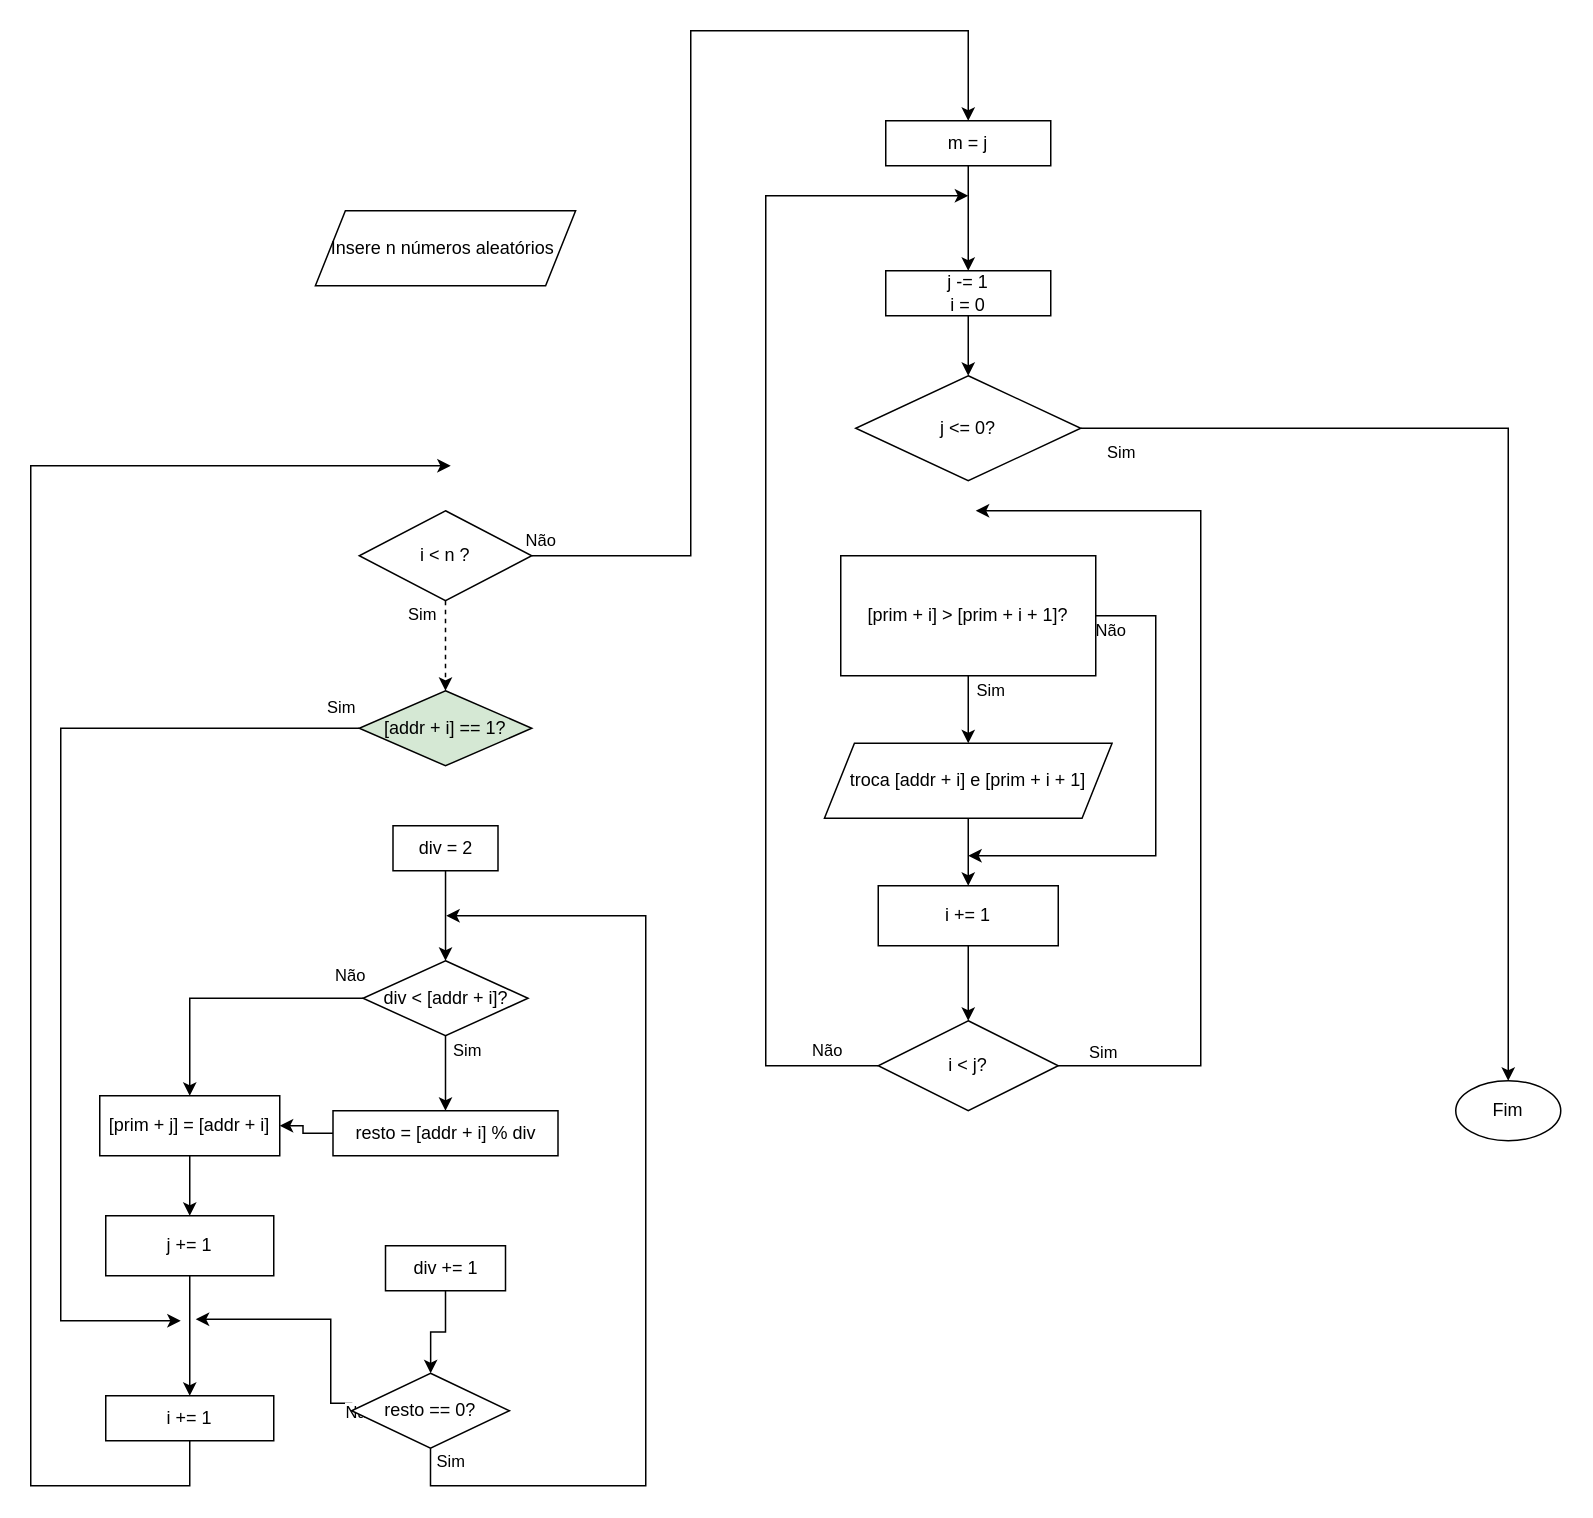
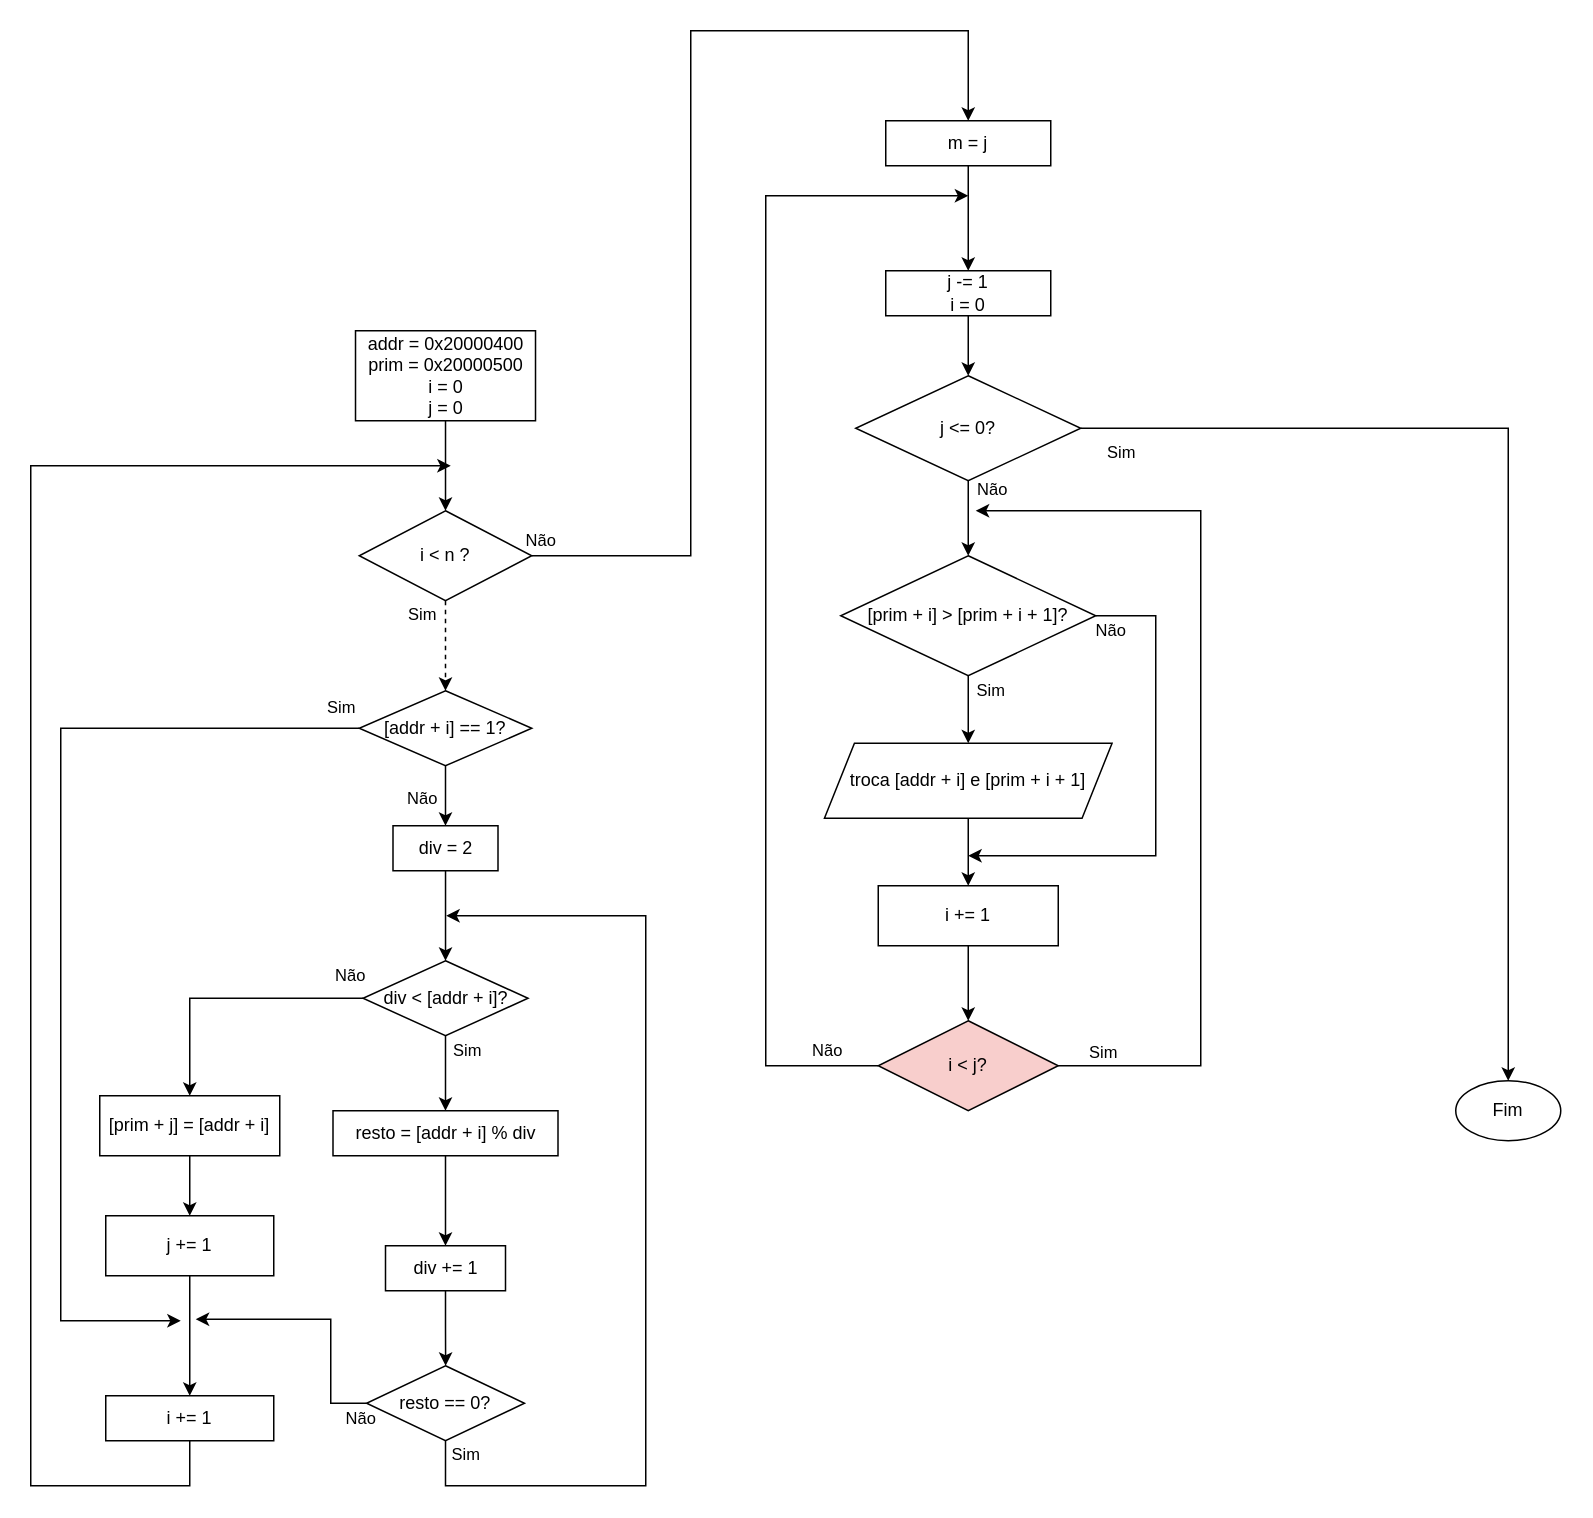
  <mxCell id="0" />
  <mxCell id="1" parent="0" />
+ <mxCell id="2" style="edgeStyle=orthogonalEdgeStyle;rounded=0;orthogonalLoop=1;jettySize=auto;html=1;entryX=0.5;entryY=0;entryDx=0;entryDy=0;" parent="1" source="6" target="12" edge="1"><mxGeometry relative="1" as="geometry" /></mxCell>
+ <mxCell id="3" value="Não" style="edgeLabel;html=1;align=center;verticalAlign=middle;resizable=0;points=[];" parent="2" vertex="1" connectable="0"><mxGeometry x="0.8" y="1" relative="1" as="geometry"><mxPoint x="-17" y="-15" as="offset" /></mxGeometry></mxCell>
  <mxCell id="4" style="edgeStyle=orthogonalEdgeStyle;rounded=0;orthogonalLoop=1;jettySize=auto;html=1;" parent="1" source="6" edge="1"><mxGeometry relative="1" as="geometry"><mxPoint x="120" y="880" as="targetPoint" /><Array as="points"><mxPoint x="40" y="485" /><mxPoint x="40" y="880" /><mxPoint x="120" y="880" /></Array></mxGeometry></mxCell>
  <mxCell id="5" value="Sim" style="edgeLabel;html=1;align=center;verticalAlign=middle;resizable=0;points=[];" parent="4" vertex="1" connectable="0"><mxGeometry x="-0.956" relative="1" as="geometry"><mxPoint x="2" y="-15" as="offset" /></mxGeometry></mxCell>
- <mxCell id="6" value="[addr + i] == 1?" style="rhombus;whiteSpace=wrap;html=1;fillColor=#d5e8d4;" parent="1" vertex="1"><mxGeometry x="239" y="460" width="115" height="50" as="geometry" /></mxCell>
+ <mxCell id="6" value="[addr + i] == 1?" style="rhombus;whiteSpace=wrap;html=1;" parent="1" vertex="1"><mxGeometry x="239" y="460" width="115" height="50" as="geometry" /></mxCell>
  <mxCell id="7" value="" style="edgeStyle=orthogonalEdgeStyle;rounded=0;orthogonalLoop=1;jettySize=auto;html=1;" edge="1" parent="1" source="8" target="56"><mxGeometry relative="1" as="geometry" /></mxCell>
  <mxCell id="8" value="[prim + j] = [addr + i]&lt;br&gt;" style="rounded=0;whiteSpace=wrap;html=1;" parent="1" vertex="1"><mxGeometry x="66" y="730" width="120" height="40" as="geometry" /></mxCell>
  <mxCell id="9" style="edgeStyle=orthogonalEdgeStyle;rounded=0;orthogonalLoop=1;jettySize=auto;html=1;" parent="1" source="10" edge="1"><mxGeometry relative="1" as="geometry"><mxPoint x="300" y="310" as="targetPoint" /><Array as="points"><mxPoint x="126" y="990" /><mxPoint x="20" y="990" /><mxPoint x="20" y="310" /></Array></mxGeometry></mxCell>
  <mxCell id="10" value="i += 1" style="rounded=0;whiteSpace=wrap;html=1;" parent="1" vertex="1"><mxGeometry x="70" y="930" width="112" height="30" as="geometry" /></mxCell>
  <mxCell id="11" style="edgeStyle=orthogonalEdgeStyle;rounded=0;orthogonalLoop=1;jettySize=auto;html=1;entryX=0.5;entryY=0;entryDx=0;entryDy=0;" parent="1" source="12" target="16" edge="1"><mxGeometry relative="1" as="geometry" /></mxCell>
  <mxCell id="12" value="div = 2" style="rounded=0;whiteSpace=wrap;html=1;" parent="1" vertex="1"><mxGeometry x="261.5" y="550" width="70" height="30" as="geometry" /></mxCell>
  <mxCell id="13" style="edgeStyle=orthogonalEdgeStyle;rounded=0;orthogonalLoop=1;jettySize=auto;html=1;entryX=0.5;entryY=0;entryDx=0;entryDy=0;" parent="1" source="16" target="18" edge="1"><mxGeometry relative="1" as="geometry" /></mxCell>
  <mxCell id="14" value="Sim" style="edgeLabel;html=1;align=center;verticalAlign=middle;resizable=0;points=[];" vertex="1" connectable="0" parent="13"><mxGeometry x="-0.696" relative="1" as="geometry"><mxPoint x="14" y="2" as="offset" /></mxGeometry></mxCell>
  <mxCell id="15" value="Não" style="edgeStyle=orthogonalEdgeStyle;rounded=0;orthogonalLoop=1;jettySize=auto;html=1;entryX=0.5;entryY=0;entryDx=0;entryDy=0;" parent="1" source="16" target="8" edge="1"><mxGeometry x="-0.9" y="-15" relative="1" as="geometry"><mxPoint as="offset" /></mxGeometry></mxCell>
  <mxCell id="16" value="div &amp;lt; [addr + i]?" style="rhombus;whiteSpace=wrap;html=1;" parent="1" vertex="1"><mxGeometry x="241.52" y="640" width="110" height="50" as="geometry" /></mxCell>
- <mxCell id="17" value="" style="edgeStyle=orthogonalEdgeStyle;rounded=0;orthogonalLoop=1;jettySize=auto;html=1;" edge="1" parent="1" source="18" target="8"><mxGeometry relative="1" as="geometry" /></mxCell>
+ <mxCell id="17" value="" style="edgeStyle=orthogonalEdgeStyle;rounded=0;orthogonalLoop=1;jettySize=auto;html=1;" edge="1" parent="1" source="18" target="25"><mxGeometry relative="1" as="geometry" /></mxCell>
  <mxCell id="18" value="resto = [addr + i] % div" style="rounded=0;whiteSpace=wrap;html=1;" parent="1" vertex="1"><mxGeometry x="221.5" y="740" width="150" height="30" as="geometry" /></mxCell>
  <mxCell id="19" style="edgeStyle=orthogonalEdgeStyle;rounded=0;orthogonalLoop=1;jettySize=auto;html=1;exitX=0;exitY=0.5;exitDx=0;exitDy=0;" parent="1" source="21" edge="1"><mxGeometry relative="1" as="geometry"><mxPoint x="130" y="879" as="targetPoint" /><Array as="points"><mxPoint x="220" y="935" /><mxPoint x="220" y="879" /></Array></mxGeometry></mxCell>
  <mxCell id="20" value="Não" style="edgeLabel;html=1;align=center;verticalAlign=middle;resizable=0;points=[];" parent="19" vertex="1" connectable="0"><mxGeometry x="-0.532" y="-1" relative="1" as="geometry"><mxPoint x="18" y="26" as="offset" /></mxGeometry></mxCell>
- <mxCell id="21" value="resto == 0?" style="rhombus;whiteSpace=wrap;html=1;" parent="1" vertex="1"><mxGeometry x="233.89" y="915" width="105.25" height="50" as="geometry" /></mxCell>
+ <mxCell id="21" value="resto == 0?" style="rhombus;whiteSpace=wrap;html=1;" parent="1" vertex="1"><mxGeometry x="243.89" y="910" width="105.25" height="50" as="geometry" /></mxCell>
  <mxCell id="22" style="edgeStyle=orthogonalEdgeStyle;rounded=0;orthogonalLoop=1;jettySize=auto;html=1;exitX=0.5;exitY=1;exitDx=0;exitDy=0;" parent="1" source="21" edge="1"><mxGeometry relative="1" as="geometry"><mxPoint x="297" y="610" as="targetPoint" /><Array as="points"><mxPoint x="297" y="990" /><mxPoint x="430" y="990" /><mxPoint x="430" y="610" /><mxPoint x="330" y="610" /></Array><mxPoint x="297" y="965" as="sourcePoint" /></mxGeometry></mxCell>
  <mxCell id="23" value="Sim" style="edgeLabel;html=1;align=center;verticalAlign=middle;resizable=0;points=[];" parent="22" vertex="1" connectable="0"><mxGeometry x="-0.95" relative="1" as="geometry"><mxPoint x="13" y="-8" as="offset" /></mxGeometry></mxCell>
  <mxCell id="24" value="" style="edgeStyle=orthogonalEdgeStyle;rounded=0;orthogonalLoop=1;jettySize=auto;html=1;" parent="1" source="25" target="21" edge="1"><mxGeometry relative="1" as="geometry" /></mxCell>
  <mxCell id="25" value="div += 1" style="rounded=0;whiteSpace=wrap;html=1;" parent="1" vertex="1"><mxGeometry x="256.5" y="830" width="80" height="30" as="geometry" /></mxCell>
  <mxCell id="26" style="edgeStyle=orthogonalEdgeStyle;rounded=0;orthogonalLoop=1;jettySize=auto;html=1;entryX=0.5;entryY=0;entryDx=0;entryDy=0;dashed=1;" parent="1" source="29" target="6" edge="1"><mxGeometry relative="1" as="geometry" /></mxCell>
  <mxCell id="27" value="Sim" style="edgeLabel;html=1;align=center;verticalAlign=middle;resizable=0;points=[];" parent="26" vertex="1" connectable="0"><mxGeometry x="-0.715" relative="1" as="geometry"><mxPoint x="-16" as="offset" /></mxGeometry></mxCell>
  <mxCell id="28" value="Não" style="edgeStyle=orthogonalEdgeStyle;rounded=0;orthogonalLoop=1;jettySize=auto;html=1;entryX=0.5;entryY=0;entryDx=0;entryDy=0;" edge="1" parent="1" source="29" target="54"><mxGeometry x="-0.983" y="10" relative="1" as="geometry"><mxPoint x="650" y="-20" as="targetPoint" /><Array as="points"><mxPoint x="460" y="370" /><mxPoint x="460" y="20" /><mxPoint x="645" y="20" /></Array><mxPoint as="offset" /></mxGeometry></mxCell>
  <mxCell id="29" value="i &amp;lt; n ?" style="rhombus;whiteSpace=wrap;html=1;" parent="1" vertex="1"><mxGeometry x="239.01" y="340" width="115" height="60" as="geometry" /></mxCell>
- <mxCell id="30" value="Insere n números aleatórios&amp;nbsp;" style="shape=parallelogram;perimeter=parallelogramPerimeter;whiteSpace=wrap;html=1;fixedSize=1;" parent="1" vertex="1"><mxGeometry x="209.75" y="140" width="173.49" height="50" as="geometry" /></mxCell>
+ <mxCell id="31" style="edgeStyle=orthogonalEdgeStyle;rounded=0;orthogonalLoop=1;jettySize=auto;html=1;entryX=0.5;entryY=0;entryDx=0;entryDy=0;" parent="1" source="35" target="38" edge="1"><mxGeometry relative="1" as="geometry" /></mxCell>
+ <mxCell id="32" value="Não" style="edgeLabel;html=1;align=center;verticalAlign=middle;resizable=0;points=[];" parent="31" vertex="1" connectable="0"><mxGeometry x="-0.813" relative="1" as="geometry"><mxPoint x="15" as="offset" /></mxGeometry></mxCell>
  <mxCell id="33" style="edgeStyle=orthogonalEdgeStyle;rounded=0;orthogonalLoop=1;jettySize=auto;html=1;exitX=1;exitY=0.5;exitDx=0;exitDy=0;entryX=0.5;entryY=0;entryDx=0;entryDy=0;" parent="1" source="35" target="41" edge="1"><mxGeometry relative="1" as="geometry"><mxPoint x="780" y="731.333" as="targetPoint" /><Array as="points"><mxPoint x="1005" y="285" /></Array></mxGeometry></mxCell>
  <mxCell id="34" value="Sim" style="edgeLabel;html=1;align=center;verticalAlign=middle;resizable=0;points=[];" parent="33" vertex="1" connectable="0"><mxGeometry x="-0.958" y="-1" relative="1" as="geometry"><mxPoint x="11" y="14" as="offset" /></mxGeometry></mxCell>
  <mxCell id="35" value="j &amp;lt;= 0?" style="rhombus;whiteSpace=wrap;html=1;" parent="1" vertex="1"><mxGeometry x="570" y="250" width="150" height="70" as="geometry" /></mxCell>
  <mxCell id="36" value="Sim" style="edgeStyle=orthogonalEdgeStyle;rounded=0;orthogonalLoop=1;jettySize=auto;html=1;" edge="1" parent="1" source="38" target="48"><mxGeometry x="-0.556" y="15" relative="1" as="geometry"><mxPoint as="offset" /></mxGeometry></mxCell>
  <mxCell id="37" value="Não" style="edgeStyle=orthogonalEdgeStyle;rounded=0;orthogonalLoop=1;jettySize=auto;html=1;" edge="1" parent="1" source="38"><mxGeometry x="-0.938" y="-10" relative="1" as="geometry"><mxPoint x="645" y="570" as="targetPoint" /><Array as="points"><mxPoint x="770" y="410" /><mxPoint x="770" y="570" /></Array><mxPoint as="offset" /></mxGeometry></mxCell>
- <mxCell id="38" value="[prim + i] &amp;gt; [prim + i + 1]?" style="whiteSpace=wrap;html=1;rounded=0;" parent="1" vertex="1"><mxGeometry x="560" y="370" width="170" height="80" as="geometry" /></mxCell>
+ <mxCell id="38" value="[prim + i] &amp;gt; [prim + i + 1]?" style="rhombus;whiteSpace=wrap;html=1;" parent="1" vertex="1"><mxGeometry x="560" y="370" width="170" height="80" as="geometry" /></mxCell>
  <mxCell id="39" value="" style="edgeStyle=orthogonalEdgeStyle;rounded=0;orthogonalLoop=1;jettySize=auto;html=1;" edge="1" parent="1" source="40" target="52"><mxGeometry relative="1" as="geometry" /></mxCell>
  <mxCell id="40" value="i += 1" style="rounded=0;whiteSpace=wrap;html=1;" parent="1" vertex="1"><mxGeometry x="585" y="590" width="120" height="40" as="geometry" /></mxCell>
  <mxCell id="41" value="Fim" style="ellipse;whiteSpace=wrap;html=1;" parent="1" vertex="1"><mxGeometry x="970" y="720" width="70" height="40" as="geometry" /></mxCell>
  <mxCell id="42" style="edgeStyle=orthogonalEdgeStyle;rounded=0;orthogonalLoop=1;jettySize=auto;html=1;exitX=0.5;exitY=1;exitDx=0;exitDy=0;" parent="1" source="41" target="41" edge="1"><mxGeometry relative="1" as="geometry" /></mxCell>
+ <mxCell id="43" value="" style="edgeStyle=orthogonalEdgeStyle;rounded=0;orthogonalLoop=1;jettySize=auto;html=1;" edge="1" parent="1" source="44" target="29"><mxGeometry relative="1" as="geometry" /></mxCell>
+ <mxCell id="44" value="addr = 0x20000400&lt;br&gt;prim = 0x20000500&lt;br&gt;i = 0&lt;br&gt;j = 0" style="rounded=0;whiteSpace=wrap;html=1;" vertex="1" parent="1"><mxGeometry x="236.51" y="220" width="120" height="60" as="geometry" /></mxCell>
  <mxCell id="45" value="" style="edgeStyle=orthogonalEdgeStyle;rounded=0;orthogonalLoop=1;jettySize=auto;html=1;" edge="1" parent="1" source="46" target="35"><mxGeometry relative="1" as="geometry" /></mxCell>
  <mxCell id="46" value="j -= 1&lt;br&gt;i = 0" style="rounded=0;whiteSpace=wrap;html=1;" vertex="1" parent="1"><mxGeometry x="590" y="180" width="110" height="30" as="geometry" /></mxCell>
  <mxCell id="47" value="" style="edgeStyle=orthogonalEdgeStyle;rounded=0;orthogonalLoop=1;jettySize=auto;html=1;" edge="1" parent="1" source="48" target="40"><mxGeometry relative="1" as="geometry" /></mxCell>
  <mxCell id="48" value="troca [addr + i] e [prim + i + 1]" style="shape=parallelogram;perimeter=parallelogramPerimeter;whiteSpace=wrap;html=1;fixedSize=1;" vertex="1" parent="1"><mxGeometry x="549.13" y="495" width="191.75" height="50" as="geometry" /></mxCell>
  <mxCell id="49" style="edgeStyle=orthogonalEdgeStyle;rounded=0;orthogonalLoop=1;jettySize=auto;html=1;exitX=1;exitY=0.5;exitDx=0;exitDy=0;" edge="1" parent="1" source="52"><mxGeometry relative="1" as="geometry"><mxPoint x="650" y="340" as="targetPoint" /><Array as="points"><mxPoint x="800" y="710" /><mxPoint x="800" y="340" /></Array></mxGeometry></mxCell>
  <mxCell id="50" value="Sim" style="edgeLabel;html=1;align=center;verticalAlign=middle;resizable=0;points=[];" vertex="1" connectable="0" parent="49"><mxGeometry x="-0.88" y="1" relative="1" as="geometry"><mxPoint x="-8" y="-9" as="offset" /></mxGeometry></mxCell>
  <mxCell id="51" value="Não" style="edgeStyle=orthogonalEdgeStyle;rounded=0;orthogonalLoop=1;jettySize=auto;html=1;exitX=0;exitY=0.5;exitDx=0;exitDy=0;" edge="1" parent="1" source="52"><mxGeometry x="-0.915" y="-10" relative="1" as="geometry"><mxPoint x="645" y="130" as="targetPoint" /><Array as="points"><mxPoint x="510" y="710" /><mxPoint x="510" y="130" /></Array><mxPoint as="offset" /></mxGeometry></mxCell>
- <mxCell id="52" value="i &amp;lt; j?" style="rhombus;whiteSpace=wrap;html=1;" vertex="1" parent="1"><mxGeometry x="585" y="680" width="120" height="60" as="geometry" /></mxCell>
+ <mxCell id="52" value="i &amp;lt; j?" style="rhombus;whiteSpace=wrap;html=1;fillColor=#f8cecc;" vertex="1" parent="1"><mxGeometry x="585" y="680" width="120" height="60" as="geometry" /></mxCell>
  <mxCell id="53" value="" style="edgeStyle=orthogonalEdgeStyle;rounded=0;orthogonalLoop=1;jettySize=auto;html=1;" edge="1" parent="1" source="54" target="46"><mxGeometry relative="1" as="geometry" /></mxCell>
  <mxCell id="54" value="m = j" style="rounded=0;whiteSpace=wrap;html=1;" vertex="1" parent="1"><mxGeometry x="590" y="80" width="110" height="30" as="geometry" /></mxCell>
  <mxCell id="55" value="" style="edgeStyle=orthogonalEdgeStyle;rounded=0;orthogonalLoop=1;jettySize=auto;html=1;" edge="1" parent="1" source="56" target="10"><mxGeometry relative="1" as="geometry" /></mxCell>
  <mxCell id="56" value="j += 1" style="rounded=0;whiteSpace=wrap;html=1;" vertex="1" parent="1"><mxGeometry x="70" y="810" width="112" height="40" as="geometry" /></mxCell>
